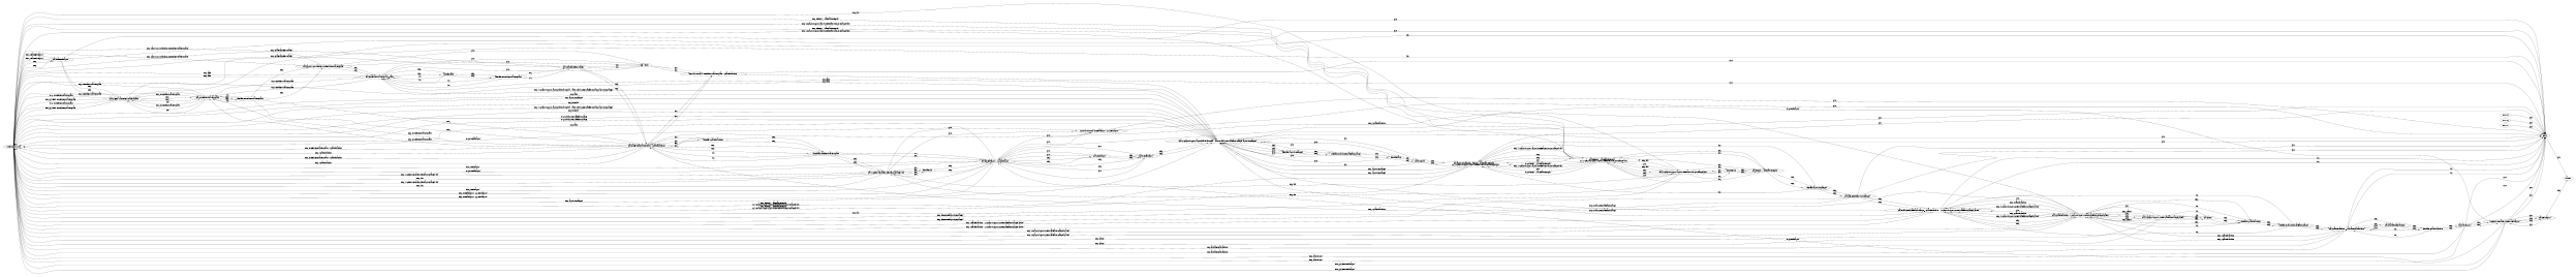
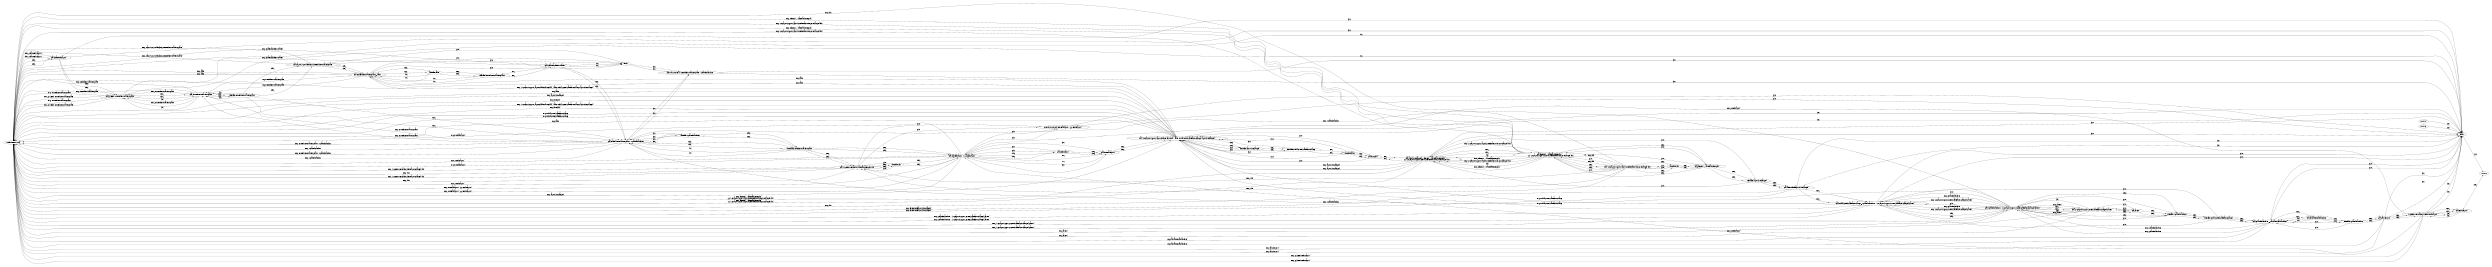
  digraph {
    rankdir=LR
    n1 [label="(MethodReturn,void)"]
    n2 [label="(Call,clearNeedsLayout())"]
    n3 [label="(Block,)"]
    n4 [label="(Call,ASSERT(!m_needsBoundariesUpdate))"]
    n5 [label="(Call,determineIfLayoutSizeChanged())"]
    n6 [label="(Call,m_didScreenScaleFactorChange = updatedTransform || SVGLayoutSupport::screenScaleFactorChanged(parent()))"]
    1000100
    n8 [label="(Call,SVGLayoutSupport::layoutChildren(firstChild(), false, m_didScreenScaleFactorChange, layoutSizeChanged))"]
    n9 [label="(Call,updatedTransform || SVGLayoutSupport::screenScaleFactorChanged(parent()))"]
    n10 [label="(Call,element()->hasRelativeLengths()\n        && SVGLayoutSupport::layoutSizeOfNearestViewportChanged(this))"]
    n11 [label="(Call,element()->hasRelativeLengths())"]
    n12 [label="(Call,layoutSizeChanged = element()->hasRelativeLengths()\n        && SVGLayoutSupport::layoutSizeOfNearestViewportChanged(this))"]
    n13 [label="(Call,SVGLayoutSupport::layoutSizeOfNearestViewportChanged(this))"]
    n14 [label="(Identifier,layoutSizeChanged)"]
    n15 [label="(Identifier,this)"]
-   n16 [label="(Call,SVGResourcesCache::clientLayoutChanged(this))"]
+   n16 [label="(Call,SVGResourcesCache::hasRelativeLengths(this))"]
    n17 [label="(Identifier,layoutSizeChanged)"]
    n18 [label="(Call,m_needsBoundariesUpdate = false)"]
    n19 [label="(ControlStructure,if (everHadLayout() && needsLayout()))"]
    n20 [label="(Identifier,this)"]
    n21 [label="(Call,firstChild())"]
    n22 [label="(Identifier,m_didScreenScaleFactorChange)"]
    n23 [label="(Block,)"]
    n24 [label="(Call,!m_needsBoundariesUpdate)"]
    n25 [label="(Identifier,false)"]
    n26 [label="(Identifier,false)"]
    n27 [label="(Call,needsLayout())"]
    n28 [label="(Call,everHadLayout() && needsLayout())"]
    n29 [label="(Call,everHadLayout())"]
    n30 [label="(Identifier,updatedTransform)"]
    n31 [label="(Call,m_needsBoundariesUpdate || updatedTransform)"]
    n32 [label="(Identifier,m_needsBoundariesUpdate)"]
    n33 [label="(ControlStructure,if (m_needsBoundariesUpdate || updatedTransform))"]
    n34 [label="(Identifier,m_needsBoundariesUpdate)"]
    n35 [label="(Call,updateCachedBoundaries())"]
    n36 [label="(Identifier,m_needsBoundariesUpdate)"]
    n37 [label="(Call,LayoutSVGModelObject::setNeedsBoundariesUpdate())"]
    n38 [label="(Call,needsLayout())"]
    n39 [label="(SVGResourcesCache,ASSERT(needsLayout()))"]
    n40 [label="(Call,calcViewport())"]
    n41 [label="(Call,calculateLocalTransform())"]
    n42 [label="(Call,updatedTransform = calculateLocalTransform())"]
    n43 [label="(Identifier,updatedTransform)"]
    n44 [label="(Identifier,updatedTransform)"]
    n45 [label="(Call,SVGLayoutSupport::screenScaleFactorChanged(parent()))"]
    n46 [label="(Identifier,m_didScreenScaleFactorChange)"]
    n47 [label="(Call,parent())"]
    1000104
    1000106
-   1000117
    n1 -> n2 [label="CFG: "]
    n1 -> n2 [label="CFG: "]
    n2 -> n1 [label="DDG: clearNeedsLayout()"]
    n2 -> n1 [label="DDG: clearNeedsLayout()"]
    n2 -> n3 [label="AST: "]
    n2 -> n3 [label="AST: "]
    n2 -> n4 [label="CFG: "]
    n2 -> n4 [label="CFG: "]
    n3 -> 1000100 [label="AST: "]
    n4 -> n1 [label="DDG: !m_needsBoundariesUpdate"]
    n4 -> n1 [label="DDG: ASSERT(!m_needsBoundariesUpdate)"]
    n4 -> n1 [label="DDG: !m_needsBoundariesUpdate"]
    n4 -> n1 [label="DDG: ASSERT(!m_needsBoundariesUpdate)"]
    n4 -> n3 [label="AST: "]
    n4 -> n3 [label="AST: "]
    n4 -> n24 [label="CFG: "]
    n4 -> n24 [label="CFG: "]
    n5 -> n1 [label="DDG: determineIfLayoutSizeChanged()"]
    n5 -> n1 [label="DDG: determineIfLayoutSizeChanged()"]
    n5 -> n3 [label="AST: "]
    n5 -> n3 [label="AST: "]
    n5 -> n6 [label="CFG: "]
    n5 -> n6 [label="CFG: "]
    n6 -> n1 [label="DDG: updatedTransform || SVGLayoutSupport::screenScaleFactorChanged(parent())"]
    n6 -> n1 [label="DDG: updatedTransform || SVGLayoutSupport::screenScaleFactorChanged(parent())"]
    n6 -> n3 [label="AST: "]
    n6 -> n3 [label="AST: "]
    n6 -> n8 [label="DDG: m_didScreenScaleFactorChange"]
    n6 -> n8 [label="DDG: m_didScreenScaleFactorChange"]
    n6 -> n9 [label="CFG: "]
    n6 -> n9 [label="CFG: "]
    n8 -> n1 [label="DDG: firstChild()"]
    n8 -> n1 [label="DDG: m_didScreenScaleFactorChange"]
    n8 -> n1 [label="DDG: false"]
    n8 -> n1 [label="DDG: layoutSizeChanged"]
    n8 -> n1 [label="DDG: SVGLayoutSupport::layoutChildren(firstChild(), false, m_didScreenScaleFactorChange, layoutSizeChanged)"]
    n8 -> n1 [label="DDG: firstChild()"]
    n8 -> n1 [label="DDG: m_didScreenScaleFactorChange"]
    n8 -> n1 [label="DDG: false"]
    n8 -> n1 [label="DDG: layoutSizeChanged"]
    n8 -> n1 [label="DDG: SVGLayoutSupport::layoutChildren(firstChild(), false, m_didScreenScaleFactorChange, layoutSizeChanged)"]
    n8 -> n3 [label="AST: "]
    n8 -> n3 [label="AST: "]
    n8 -> n17 [label="CFG: "]
    n8 -> n17 [label="CFG: "]
    n8 -> n18 [label="DDG: false"]
    n8 -> n18 [label="DDG: false"]
    n9 -> n1 [label="DDG: SVGLayoutSupport::screenScaleFactorChanged(parent())"]
    n9 -> n1 [label="DDG: SVGLayoutSupport::screenScaleFactorChanged(parent())"]
    n9 -> n6 [label="AST: "]
    n9 -> n6 [label="DDG: updatedTransform"]
    n9 -> n6 [label="DDG: SVGLayoutSupport::screenScaleFactorChanged(parent())"]
    n9 -> n6 [label="AST: "]
    n9 -> n6 [label="DDG: updatedTransform"]
    n9 -> n6 [label="DDG: SVGLayoutSupport::screenScaleFactorChanged(parent())"]
    n9 -> n31 [label="DDG: updatedTransform"]
    n9 -> n31 [label="DDG: updatedTransform"]
    n9 -> n44 [label="CFG: "]
    n9 -> n44 [label="CFG: "]
    n9 -> n45 [label="CFG: "]
    n9 -> n45 [label="CFG: "]
    n10 -> n1 [label="DDG: element()->hasRelativeLengths()"]
    n10 -> n1 [label="DDG: SVGLayoutSupport::layoutSizeOfNearestViewportChanged(this)"]
    n10 -> n1 [label="DDG: element()->hasRelativeLengths()"]
    n10 -> n1 [label="DDG: SVGLayoutSupport::layoutSizeOfNearestViewportChanged(this)"]
    n10 -> n11 [label="CFG: "]
    n10 -> n11 [label="CFG: "]
    n10 -> n12 [label="AST: "]
    n10 -> n12 [label="DDG: element()->hasRelativeLengths()"]
    n10 -> n12 [label="DDG: SVGLayoutSupport::layoutSizeOfNearestViewportChanged(this)"]
    n10 -> n12 [label="AST: "]
    n10 -> n12 [label="DDG: element()->hasRelativeLengths()"]
    n10 -> n12 [label="DDG: SVGLayoutSupport::layoutSizeOfNearestViewportChanged(this)"]
    n10 -> n13 [label="CFG: "]
    n10 -> n13 [label="CFG: "]
    n11 -> n10 [label="AST: "]
    n11 -> n10 [label="AST: "]
    n11 -> n14 [label="CFG: "]
    n11 -> n14 [label="CFG: "]
    n12 -> n1 [label="DDG: element()->hasRelativeLengths()\n        && SVGLayoutSupport::layoutSizeOfNearestViewportChanged(this)"]
    n12 -> n1 [label="DDG: element()->hasRelativeLengths()\n        && SVGLayoutSupport::layoutSizeOfNearestViewportChanged(this)"]
    n12 -> n3 [label="AST: "]
    n12 -> n3 [label="AST: "]
    n12 -> n8 [label="DDG: layoutSizeChanged"]
    n12 -> n8 [label="DDG: layoutSizeChanged"]
    n12 -> n10 [label="CFG: "]
    n12 -> n10 [label="CFG: "]
    n13 -> n1 [label="DDG: this"]
    n13 -> n1 [label="DDG: this"]
    n13 -> n10 [label="AST: "]
    n13 -> n10 [label="DDG: this"]
    n13 -> n10 [label="AST: "]
    n13 -> n10 [label="DDG: this"]
    n13 -> n15 [label="CFG: "]
    n13 -> n15 [label="CFG: "]
    n13 -> n16 [label="DDG: this"]
    n13 -> n16 [label="DDG: this"]
    n14 -> n5 [label="CFG: "]
    n14 -> n5 [label="CFG: "]
    n14 -> n12 [label="AST: "]
    n14 -> n12 [label="AST: "]
    n15 -> n11 [label="CFG: "]
    n15 -> n11 [label="CFG: "]
    n15 -> n13 [label="AST: "]
    n15 -> n13 [label="AST: "]
    n16 -> n1 [label="DDG: this"]
    n16 -> n1 [label="DDG: SVGResourcesCache::clientLayoutChanged(this)"]
    n16 -> n1 [label="DDG: this"]
    n16 -> n1 [label="DDG: SVGResourcesCache::clientLayoutChanged(this)"]
    n16 -> n19 [label="AST: "]
    n16 -> n19 [label="AST: "]
    n16 -> n20 [label="CFG: "]
    n16 -> n20 [label="CFG: "]
    n17 -> n8 [label="AST: "]
    n17 -> n8 [label="AST: "]
    n17 -> n22 [label="CFG: "]
    n17 -> n22 [label="CFG: "]
    n18 -> n1 [label="DDG: false"]
    n18 -> n1 [label="DDG: false"]
    n18 -> n23 [label="AST: "]
    n18 -> n23 [label="AST: "]
    n18 -> n24 [label="DDG: m_needsBoundariesUpdate"]
    n18 -> n24 [label="DDG: m_needsBoundariesUpdate"]
    n18 -> n25 [label="CFG: "]
    n18 -> n25 [label="CFG: "]
    n19 -> n3 [label="AST: "]
    n19 -> n3 [label="AST: "]
    n20 -> n16 [label="AST: "]
    n20 -> n16 [label="AST: "]
    n20 -> n28 [label="CFG: "]
    n20 -> n28 [label="CFG: "]
    n21 -> n8 [label="AST: "]
    n21 -> n8 [label="AST: "]
    n21 -> n12 [label="CFG: "]
    n21 -> n12 [label="CFG: "]
    n22 -> n8 [label="AST: "]
    n22 -> n8 [label="AST: "]
    n22 -> n26 [label="CFG: "]
    n22 -> n26 [label="CFG: "]
    n23 -> n33 [label="AST: "]
    n23 -> n33 [label="AST: "]
    n24 -> n1 [label="DDG: m_needsBoundariesUpdate"]
    n24 -> n1 [label="DDG: m_needsBoundariesUpdate"]
    n24 -> n4 [label="AST: "]
    n24 -> n4 [label="DDG: m_needsBoundariesUpdate"]
    n24 -> n4 [label="AST: "]
    n24 -> n4 [label="DDG: m_needsBoundariesUpdate"]
    n24 -> n34 [label="CFG: "]
    n24 -> n34 [label="CFG: "]
    n25 -> n18 [label="AST: "]
    n25 -> n18 [label="AST: "]
    n25 -> n36 [label="CFG: "]
    n25 -> n36 [label="CFG: "]
    n26 -> n8 [label="AST: "]
    n26 -> n8 [label="AST: "]
    n26 -> n21 [label="CFG: "]
    n26 -> n21 [label="CFG: "]
    n27 -> n28 [label="AST: "]
    n27 -> n28 [label="AST: "]
    n27 -> n29 [label="CFG: "]
    n27 -> n29 [label="CFG: "]
    n28 -> n1 [label="DDG: everHadLayout() && needsLayout()"]
    n28 -> n1 [label="DDG: needsLayout()"]
    n28 -> n1 [label="DDG: everHadLayout()"]
    n28 -> n1 [label="DDG: everHadLayout() && needsLayout()"]
    n28 -> n1 [label="DDG: needsLayout()"]
    n28 -> n1 [label="DDG: everHadLayout()"]
    n28 -> n19 [label="AST: "]
    n28 -> n19 [label="AST: "]
    n28 -> n27 [label="CFG: "]
    n28 -> n27 [label="CFG: "]
    n28 -> n29 [label="CFG: "]
    n28 -> n29 [label="CFG: "]
    n29 -> n8 [label="CFG: "]
    n29 -> n8 [label="CFG: "]
    n29 -> n28 [label="AST: "]
    n29 -> n28 [label="AST: "]
    n30 -> n31 [label="AST: "]
    n30 -> n31 [label="AST: "]
    n30 -> n32 [label="CFG: "]
    n30 -> n32 [label="CFG: "]
    n31 -> n1 [label="DDG: m_needsBoundariesUpdate || updatedTransform"]
    n31 -> n1 [label="DDG: updatedTransform"]
    n31 -> n1 [label="DDG: m_needsBoundariesUpdate || updatedTransform"]
    n31 -> n1 [label="DDG: updatedTransform"]
    n31 -> n24 [label="DDG: m_needsBoundariesUpdate"]
    n31 -> n24 [label="DDG: m_needsBoundariesUpdate"]
    n31 -> n30 [label="CFG: "]
    n31 -> n30 [label="CFG: "]
    n31 -> n32 [label="CFG: "]
    n31 -> n32 [label="CFG: "]
    n31 -> n33 [label="AST: "]
    n31 -> n33 [label="AST: "]
    n32 -> n16 [label="CFG: "]
    n32 -> n16 [label="CFG: "]
    n32 -> n28 [label="CFG: "]
    n32 -> n28 [label="CFG: "]
    n32 -> n31 [label="AST: "]
    n32 -> n31 [label="AST: "]
    n33 -> n3 [label="AST: "]
    n33 -> n3 [label="AST: "]
    n34 -> n24 [label="AST: "]
    n34 -> n24 [label="AST: "]
    n34 -> n31 [label="CFG: "]
    n34 -> n31 [label="CFG: "]
    n34 -> n37 [label="CFG: "]
    n34 -> n37 [label="CFG: "]
    n35 -> n1 [label="DDG: updateCachedBoundaries()"]
    n35 -> n1 [label="DDG: updateCachedBoundaries()"]
    n35 -> n23 [label="AST: "]
    n35 -> n23 [label="AST: "]
    n35 -> n31 [label="CFG: "]
    n35 -> n31 [label="CFG: "]
    n36 -> n18 [label="AST: "]
    n36 -> n18 [label="AST: "]
    n36 -> n35 [label="CFG: "]
    n36 -> n35 [label="CFG: "]
    n37 -> n1 [label="DDG: LayoutSVGModelObject::setNeedsBoundariesUpdate()"]
    n37 -> n1 [label="DDG: LayoutSVGModelObject::setNeedsBoundariesUpdate()"]
    n37 -> n18 [label="CFG: "]
    n37 -> n18 [label="CFG: "]
    n37 -> n23 [label="AST: "]
    n37 -> n23 [label="AST: "]
    n38 -> 1000100 [label="CFG: "]
    n38 -> n39 [label="AST: "]
    n38 -> n39 [label="AST: "]
    n39 -> n1 [label="DDG: ASSERT(needsLayout())"]
    n39 -> n1 [label="DDG: ASSERT(needsLayout())"]
    n39 -> n3 [label="AST: "]
    n39 -> n3 [label="AST: "]
    n39 -> n28 [label="DDG: needsLayout()"]
    n39 -> n28 [label="DDG: needsLayout()"]
    n39 -> n38 [label="CFG: "]
    n39 -> n38 [label="CFG: "]
    n40 -> n1 [label="DDG: calcViewport()"]
    n40 -> n1 [label="DDG: calcViewport()"]
    n40 -> n3 [label="AST: "]
    n40 -> n3 [label="AST: "]
    n40 -> n39 [label="CFG: "]
    n40 -> n39 [label="CFG: "]
    n41 -> n42 [label="AST: "]
    n41 -> n42 [label="AST: "]
    n41 -> n43 [label="CFG: "]
    n41 -> n43 [label="CFG: "]
    n42 -> n1 [label="DDG: calculateLocalTransform()"]
    n42 -> n1 [label="DDG: calculateLocalTransform()"]
    n42 -> n3 [label="AST: "]
    n42 -> n3 [label="AST: "]
    n42 -> n9 [label="DDG: updatedTransform"]
    n42 -> n9 [label="DDG: updatedTransform"]
    n42 -> n41 [label="CFG: "]
    n42 -> n41 [label="CFG: "]
    n43 -> n40 [label="CFG: "]
    n43 -> n40 [label="CFG: "]
    n43 -> n42 [label="AST: "]
    n43 -> n42 [label="AST: "]
    n44 -> n9 [label="AST: "]
    n44 -> n9 [label="AST: "]
    n44 -> n46 [label="CFG: "]
    n44 -> n46 [label="CFG: "]
    n45 -> n1 [label="DDG: parent()"]
    n45 -> n1 [label="DDG: parent()"]
    n45 -> n9 [label="AST: "]
    n45 -> n9 [label="DDG: parent()"]
    n45 -> n9 [label="AST: "]
    n45 -> n9 [label="DDG: parent()"]
    n45 -> n47 [label="CFG: "]
    n45 -> n47 [label="CFG: "]
    n46 -> n6 [label="AST: "]
    n46 -> n6 [label="AST: "]
    n46 -> n42 [label="CFG: "]
    n46 -> n42 [label="CFG: "]
    n47 -> n44 [label="CFG: "]
    n47 -> n44 [label="CFG: "]
    n47 -> n45 [label="AST: "]
    n47 -> n45 [label="AST: "]
    1000104 -> n3 [label="AST: "]
    1000106 -> n3 [label="AST: "]
-   1000117 -> n3 [label="AST: "]
  }
